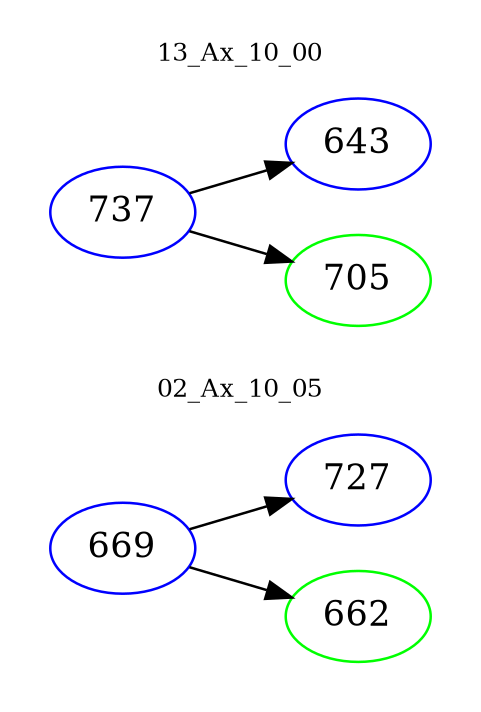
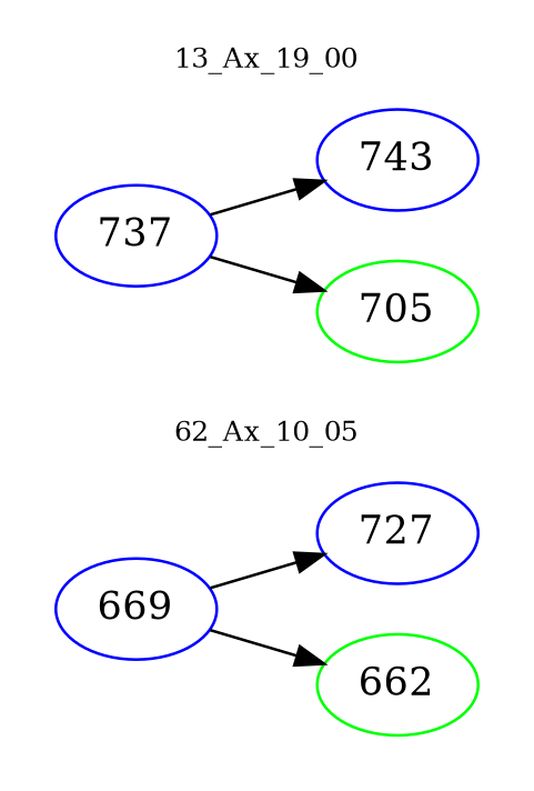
  digraph {
    rankdir=LR
    node [color=blue]
    edge [color=black]
    n1 [label=669]
    n2 [color=green label=662]
    n3 [label=727]
    n4 [label=737]
    n5 [color=green label=705]
-   n6 [label=643]
+   n6 [label=743]
    subgraph cluster_1 {
      color=white
      fontsize=10
-     label="02_Ax_10_05"
+     label="62_Ax_10_05"
      n1
      n2
      n3
    }
    subgraph cluster_2 {
      color=white
      fontsize=10
-     label="13_Ax_10_00"
+     label="13_Ax_19_00"
      n4
      n5
      n6
    }
    n1 -> n2
    n1 -> n3
    n4 -> n5
    n4 -> n6
  }
